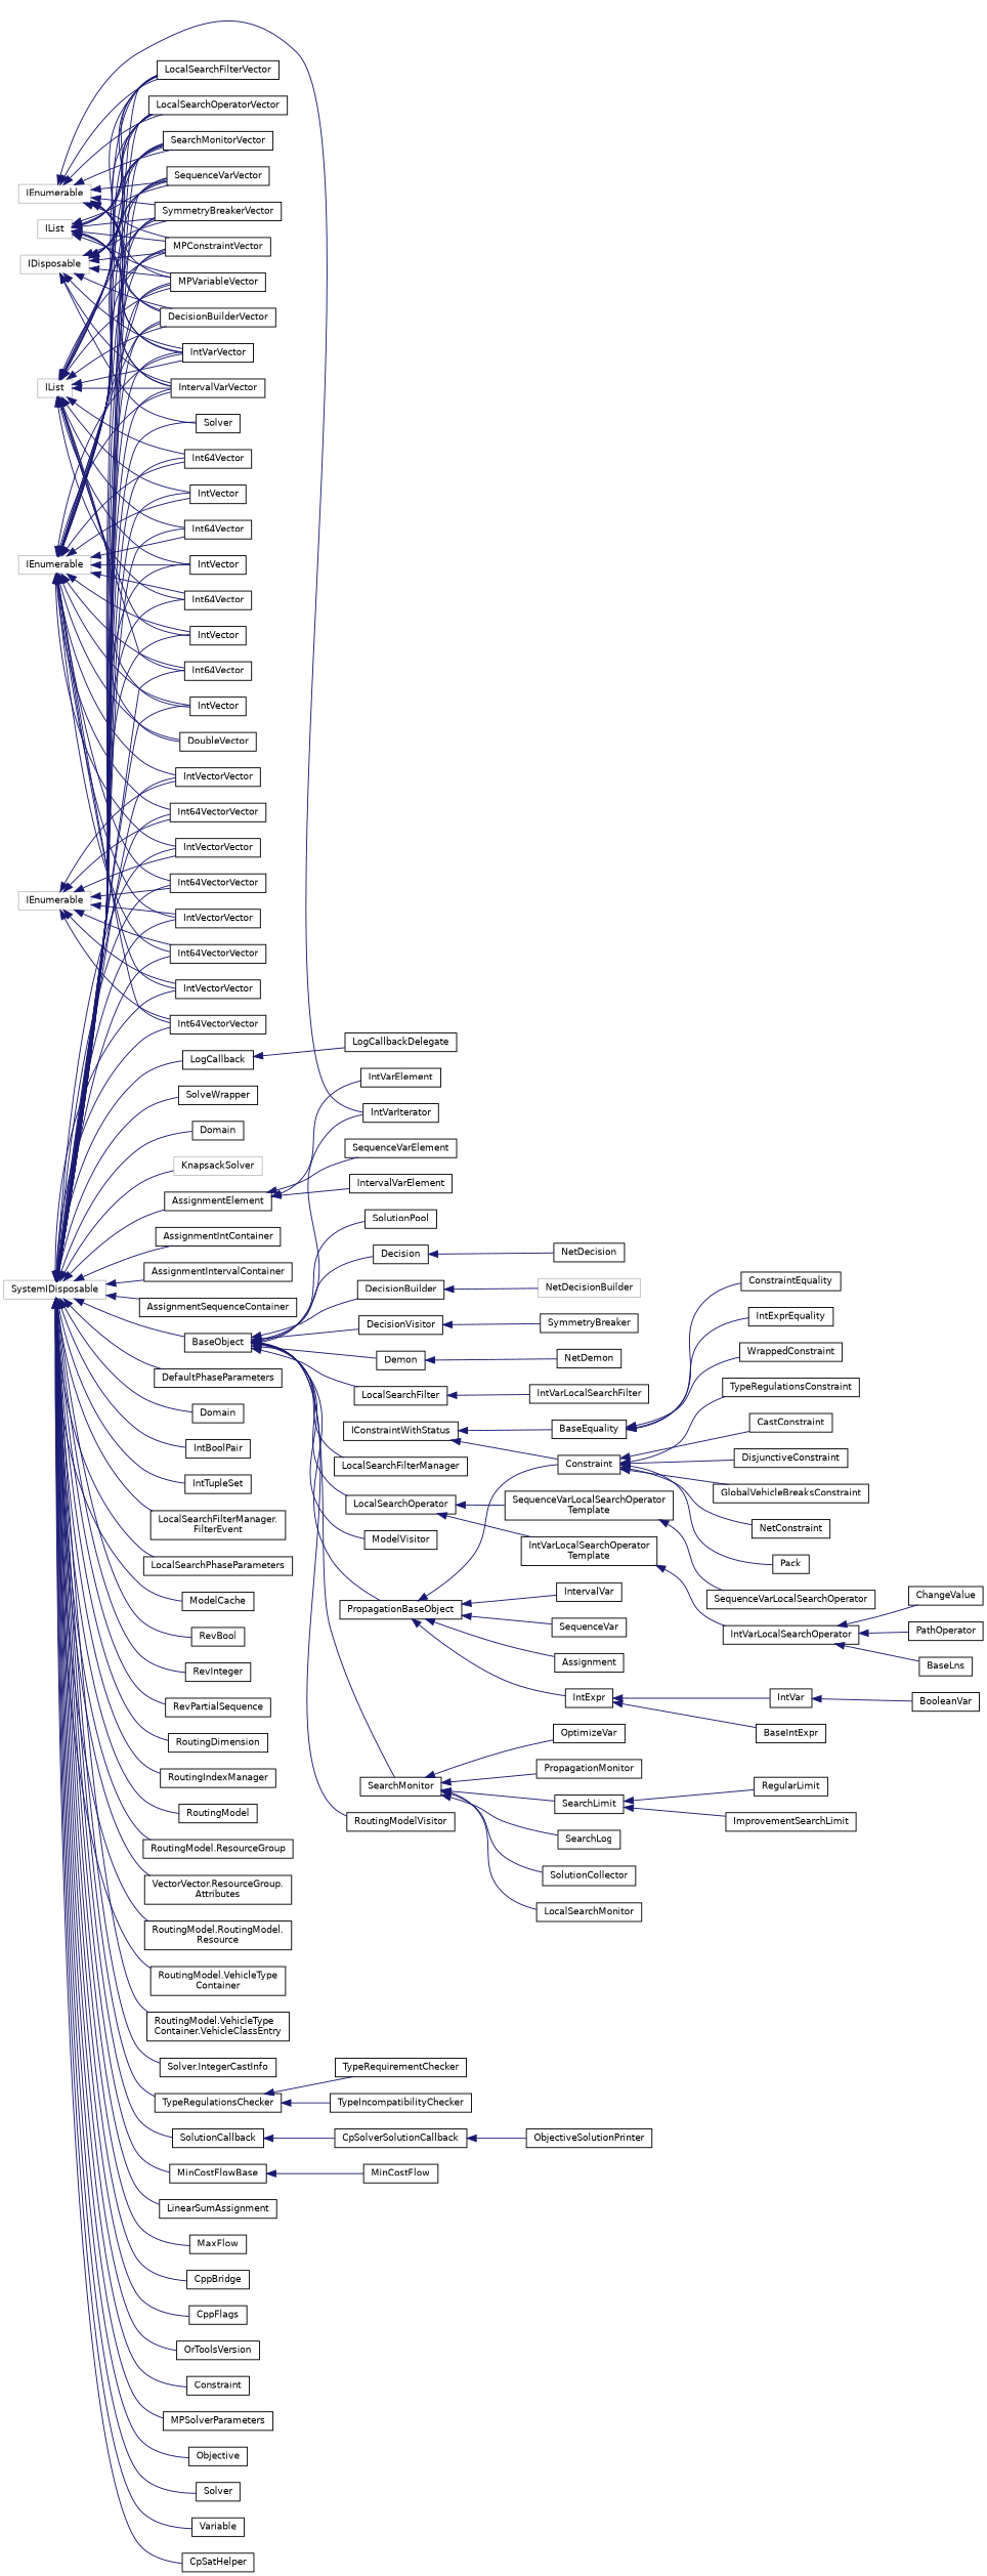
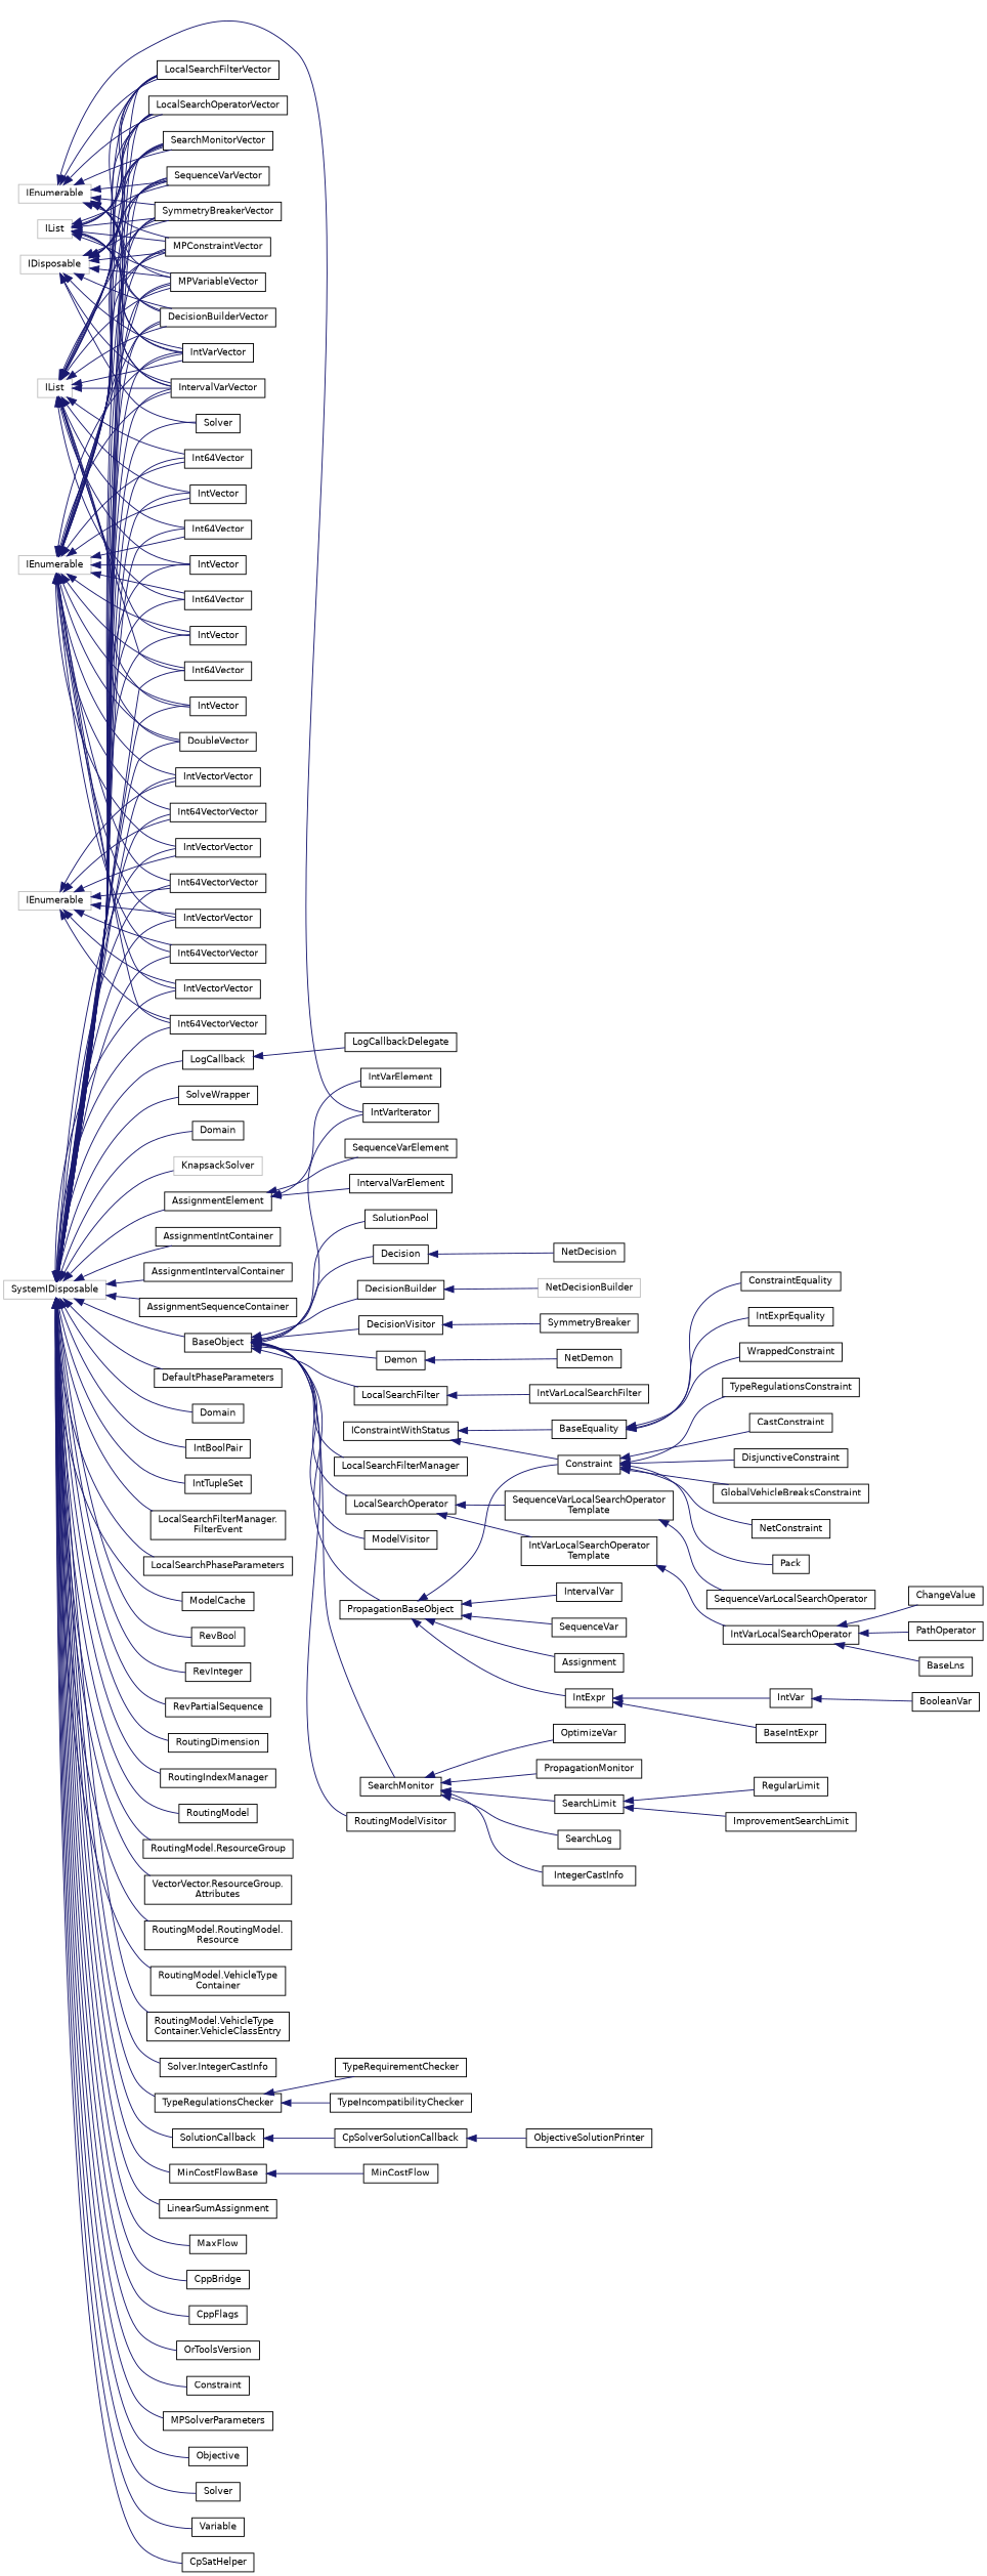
  digraph {
    rankdir=LR
    node [color=black fillcolor=white fontname=Helvetica fontsize=10 shape=record style=filled]
    edge [color=midnightblue dir=back fontname=Helvetica fontsize=10 labelfontname=Helvetica labelfontsize=10 style=solid]
    n1 [height=0.2 label=IConstraintWithStatus width=0.4]
    n2 [height=0.2 label=BaseEquality width=0.4]
    n3 [height=0.2 label=Constraint width=0.4]
    n4 [height=0.2 label=ConstraintEquality width=0.4]
    n5 [height=0.2 label=IntExprEquality width=0.4]
    n6 [height=0.2 label=WrappedConstraint width=0.4]
    n7 [height=0.2 label=CastConstraint width=0.4]
    n8 [height=0.2 label=DisjunctiveConstraint width=0.4]
    n9 [height=0.2 label=GlobalVehicleBreaksConstraint width=0.4]
    n10 [height=0.2 label=NetConstraint width=0.4]
    n11 [height=0.2 label=Pack width=0.4]
    n12 [height=0.2 label=TypeRegulationsConstraint width=0.4]
    n13 [color=grey75 height=0.2 label=IDisposable width=0.4]
    n14 [height=0.2 label=DecisionBuilderVector width=0.4]
    n15 [height=0.2 label=IntVarVector width=0.4]
    n16 [height=0.2 label=IntervalVarVector width=0.4]
    n17 [height=0.2 label=LocalSearchFilterVector width=0.4]
    n18 [height=0.2 label=LocalSearchOperatorVector width=0.4]
    n19 [height=0.2 label=SearchMonitorVector width=0.4]
    n20 [height=0.2 label=SequenceVarVector width=0.4]
    n21 [height=0.2 label=Solver width=0.4]
    n22 [height=0.2 label=SymmetryBreakerVector width=0.4]
    n23 [height=0.2 label=MPConstraintVector width=0.4]
    n24 [height=0.2 label=MPVariableVector width=0.4]
    n25 [color=grey75 height=0.2 label=IEnumerable width=0.4]
    n26 [height=0.2 label=Int64VectorVector width=0.4]
    n27 [height=0.2 label=IntVectorVector width=0.4]
    n28 [height=0.2 label=Int64VectorVector width=0.4]
    n29 [height=0.2 label=IntVectorVector width=0.4]
    n30 [height=0.2 label=Int64VectorVector width=0.4]
    n31 [height=0.2 label=IntVectorVector width=0.4]
    n32 [height=0.2 label=Int64VectorVector width=0.4]
    n33 [height=0.2 label=IntVectorVector width=0.4]
    n34 [color=grey75 height=0.2 label=IEnumerable width=0.4]
    n35 [height=0.2 label=Int64Vector width=0.4]
    n36 [height=0.2 label=IntVector width=0.4]
    n37 [height=0.2 label=Int64Vector width=0.4]
    n38 [height=0.2 label=IntVector width=0.4]
    n39 [height=0.2 label=DoubleVector width=0.4]
    n40 [height=0.2 label=Int64Vector width=0.4]
    n41 [height=0.2 label=IntVector width=0.4]
    n42 [height=0.2 label=Int64Vector width=0.4]
    n43 [height=0.2 label=IntVector width=0.4]
    n44 [color=grey75 height=0.2 label=IEnumerable width=0.4]
    n45 [height=0.2 label=IntVarIterator width=0.4]
    n46 [color=grey75 height=0.2 label=IList width=0.4]
    n47 [color=grey75 height=0.2 label=IList width=0.4]
    n48 [color=grey75 height=0.2 label=SystemIDisposable width=0.4]
    n49 [color=grey75 height=0.2 label=KnapsackSolver width=0.4]
    n50 [height=0.2 label=AssignmentElement width=0.4]
    n51 [height=0.2 label=AssignmentIntContainer width=0.4]
    n52 [height=0.2 label=AssignmentIntervalContainer width=0.4]
    n53 [height=0.2 label=AssignmentSequenceContainer width=0.4]
    n54 [height=0.2 label=BaseObject width=0.4]
    n55 [height=0.2 label=DefaultPhaseParameters width=0.4]
    n56 [height=0.2 label=Domain width=0.4]
    n57 [height=0.2 label=IntBoolPair width=0.4]
    n58 [height=0.2 label=IntTupleSet width=0.4]
    n59 [height=0.2 label="LocalSearchFilterManager.\lFilterEvent" width=0.4]
    n60 [height=0.2 label=LocalSearchPhaseParameters width=0.4]
    n61 [height=0.2 label=ModelCache width=0.4]
    n62 [height=0.2 label=RevBool width=0.4]
    n63 [height=0.2 label=RevInteger width=0.4]
    n64 [height=0.2 label=RevPartialSequence width=0.4]
    n65 [height=0.2 label=RoutingDimension width=0.4]
    n66 [height=0.2 label=RoutingIndexManager width=0.4]
    n67 [height=0.2 label=RoutingModel width=0.4]
    n68 [height=0.2 label="RoutingModel.ResourceGroup" width=0.4]
    n69 [height=0.2 label="VectorVector.ResourceGroup.\lAttributes" width=0.4]
    n70 [height=0.2 label="RoutingModel.RoutingModel.\lResource" width=0.4]
    n71 [height=0.2 label="RoutingModel.VehicleType\lContainer" width=0.4]
    n72 [height=0.2 label="RoutingModel.VehicleType\lContainer.VehicleClassEntry" width=0.4]
    n73 [height=0.2 label="Solver.IntegerCastInfo" width=0.4]
    n74 [height=0.2 label=TypeRegulationsChecker width=0.4]
    n75 [height=0.2 label=LinearSumAssignment width=0.4]
    n76 [height=0.2 label=MaxFlow width=0.4]
    n77 [height=0.2 label=MinCostFlowBase width=0.4]
    n78 [height=0.2 label=CppBridge width=0.4]
    n79 [height=0.2 label=CppFlags width=0.4]
    n80 [height=0.2 label=OrToolsVersion width=0.4]
    n81 [height=0.2 label=Constraint width=0.4]
    n82 [height=0.2 label=MPSolverParameters width=0.4]
    n83 [height=0.2 label=Objective width=0.4]
    n84 [height=0.2 label=Solver width=0.4]
    n85 [height=0.2 label=Variable width=0.4]
    n86 [height=0.2 label=CpSatHelper width=0.4]
    n87 [height=0.2 label=LogCallback width=0.4]
    n88 [height=0.2 label=SolutionCallback width=0.4]
    n89 [height=0.2 label=SolveWrapper width=0.4]
    n90 [height=0.2 label=Domain width=0.4]
    n91 [height=0.2 label=IntVarElement width=0.4]
    n92 [height=0.2 label=IntervalVarElement width=0.4]
    n93 [height=0.2 label=SequenceVarElement width=0.4]
    n94 [height=0.2 label=Decision width=0.4]
    n95 [height=0.2 label=DecisionBuilder width=0.4]
    n96 [height=0.2 label=DecisionVisitor width=0.4]
    n97 [height=0.2 label=Demon width=0.4]
    n98 [height=0.2 label=LocalSearchFilter width=0.4]
    n99 [height=0.2 label=LocalSearchFilterManager width=0.4]
    n100 [height=0.2 label=LocalSearchOperator width=0.4]
    n101 [height=0.2 label=ModelVisitor width=0.4]
    n102 [height=0.2 label=PropagationBaseObject width=0.4]
    n103 [height=0.2 label=RoutingModelVisitor width=0.4]
    n104 [height=0.2 label=SearchMonitor width=0.4]
    n105 [height=0.2 label=SolutionPool width=0.4]
    n106 [height=0.2 label=TypeIncompatibilityChecker width=0.4]
    n107 [height=0.2 label=TypeRequirementChecker width=0.4]
    n108 [height=0.2 label=MinCostFlow width=0.4]
    n109 [height=0.2 label=LogCallbackDelegate width=0.4]
    n110 [height=0.2 label=CpSolverSolutionCallback width=0.4]
    n111 [height=0.2 label=NetDecision width=0.4]
    n112 [color=grey75 height=0.2 label=NetDecisionBuilder width=0.4]
    n113 [height=0.2 label=SymmetryBreaker width=0.4]
    n114 [height=0.2 label=NetDemon width=0.4]
    n115 [height=0.2 label=IntVarLocalSearchFilter width=0.4]
    n116 [height=0.2 label="IntVarLocalSearchOperator\lTemplate" width=0.4]
    n117 [height=0.2 label="SequenceVarLocalSearchOperator\lTemplate" width=0.4]
    n118 [height=0.2 label=Assignment width=0.4]
    n119 [height=0.2 label=IntExpr width=0.4]
    n120 [height=0.2 label=IntervalVar width=0.4]
    n121 [height=0.2 label=SequenceVar width=0.4]
-   n122 [height=0.2 label=LocalSearchMonitor width=0.4]
    n123 [height=0.2 label=OptimizeVar width=0.4]
    n124 [height=0.2 label=PropagationMonitor width=0.4]
    n125 [height=0.2 label=SearchLimit width=0.4]
    n126 [height=0.2 label=SearchLog width=0.4]
-   n127 [height=0.2 label=SolutionCollector width=0.4]
+   n127 [height=0.2 label=IntegerCastInfo width=0.4]
    n128 [height=0.2 label=IntVarLocalSearchOperator width=0.4]
    n129 [height=0.2 label=SequenceVarLocalSearchOperator width=0.4]
    n130 [height=0.2 label=BaseLns width=0.4]
    n131 [height=0.2 label=ChangeValue width=0.4]
    n132 [height=0.2 label=PathOperator width=0.4]
    n133 [height=0.2 label=BaseIntExpr width=0.4]
    n134 [height=0.2 label=IntVar width=0.4]
    n135 [height=0.2 label=BooleanVar width=0.4]
    n136 [height=0.2 label=ImprovementSearchLimit width=0.4]
    n137 [height=0.2 label=RegularLimit width=0.4]
    n138 [height=0.2 label=ObjectiveSolutionPrinter width=0.4]
    n1 -> n2
    n1 -> n3
    n2 -> n4
    n2 -> n5
    n2 -> n6
    n3 -> n7
    n3 -> n8
    n3 -> n9
    n3 -> n10
    n3 -> n11
    n3 -> n12
    n13 -> n14
    n13 -> n15
    n13 -> n16
    n13 -> n17
    n13 -> n18
    n13 -> n19
    n13 -> n20
    n13 -> n21
    n13 -> n22
    n13 -> n23
    n13 -> n24
    n25 -> n26
    n25 -> n27
    n25 -> n28
    n25 -> n29
    n25 -> n30
    n25 -> n31
    n25 -> n32
    n25 -> n33
    n34 -> n14
    n34 -> n15
    n34 -> n16
    n34 -> n17
    n34 -> n18
    n34 -> n19
    n34 -> n20
    n34 -> n22
    n34 -> n23
    n34 -> n24
    n34 -> n26
    n34 -> n27
    n34 -> n28
    n34 -> n29
    n34 -> n30
    n34 -> n31
    n34 -> n32
    n34 -> n33
    n34 -> n35
    n34 -> n36
    n34 -> n37
    n34 -> n38
    n34 -> n39
    n34 -> n40
    n34 -> n41
    n34 -> n42
    n34 -> n43
    n44 -> n14
    n44 -> n15
    n44 -> n16
    n44 -> n17
    n44 -> n18
    n44 -> n19
    n44 -> n20
    n44 -> n22
    n44 -> n23
    n44 -> n24
    n44 -> n45
    n46 -> n14
    n46 -> n15
    n46 -> n16
    n46 -> n17
    n46 -> n18
    n46 -> n19
    n46 -> n20
    n46 -> n22
    n46 -> n23
    n46 -> n24
    n46 -> n35
    n46 -> n36
    n46 -> n37
    n46 -> n38
    n46 -> n39
    n46 -> n40
    n46 -> n41
    n46 -> n42
    n46 -> n43
    n47 -> n14
    n47 -> n15
    n47 -> n16
    n47 -> n17
    n47 -> n18
    n47 -> n19
    n47 -> n20
    n47 -> n22
    n47 -> n23
    n47 -> n24
    n48 -> n14
    n48 -> n15
    n48 -> n16
    n48 -> n17
    n48 -> n18
    n48 -> n19
    n48 -> n20
    n48 -> n21
    n48 -> n22
    n48 -> n23
    n48 -> n24
    n48 -> n26
    n48 -> n27
    n48 -> n28
    n48 -> n29
    n48 -> n30
    n48 -> n31
    n48 -> n32
    n48 -> n33
    n48 -> n35
    n48 -> n36
    n48 -> n37
    n48 -> n38
+   n48 -> n39
    n48 -> n40
    n48 -> n41
    n48 -> n42
    n48 -> n43
    n48 -> n49
    n48 -> n50
    n48 -> n51
    n48 -> n52
    n48 -> n53
    n48 -> n54
    n48 -> n55
    n48 -> n56
    n48 -> n57
    n48 -> n58
    n48 -> n59
    n48 -> n60
    n48 -> n61
    n48 -> n62
    n48 -> n63
    n48 -> n64
    n48 -> n65
    n48 -> n66
    n48 -> n67
    n48 -> n68
    n48 -> n69
    n48 -> n70
    n48 -> n71
    n48 -> n72
    n48 -> n73
    n48 -> n74
    n48 -> n75
    n48 -> n76
    n48 -> n77
    n48 -> n78
    n48 -> n79
    n48 -> n80
    n48 -> n81
    n48 -> n82
    n48 -> n83
    n48 -> n84
    n48 -> n85
    n48 -> n86
    n48 -> n87
    n48 -> n88
    n48 -> n89
    n48 -> n90
    n50 -> n91
    n50 -> n92
    n50 -> n93
    n54 -> n45
    n54 -> n94
    n54 -> n95
    n54 -> n96
    n54 -> n97
    n54 -> n98
    n54 -> n99
    n54 -> n100
    n54 -> n101
    n54 -> n102
    n54 -> n103
    n54 -> n104
    n54 -> n105
    n74 -> n106
    n74 -> n107
    n77 -> n108
    n87 -> n109
    n88 -> n110
    n94 -> n111
    n95 -> n112
    n96 -> n113
    n97 -> n114
    n98 -> n115
    n100 -> n116
    n100 -> n117
    n102 -> n3
    n102 -> n118
    n102 -> n119
    n102 -> n120
    n102 -> n121
-   n104 -> n122
    n104 -> n123
    n104 -> n124
    n104 -> n125
    n104 -> n126
    n104 -> n127
    n110 -> n138
    n116 -> n128
    n117 -> n129
    n119 -> n133
    n119 -> n134
    n125 -> n136
    n125 -> n137
    n128 -> n130
    n128 -> n131
    n128 -> n132
    n134 -> n135
  }
